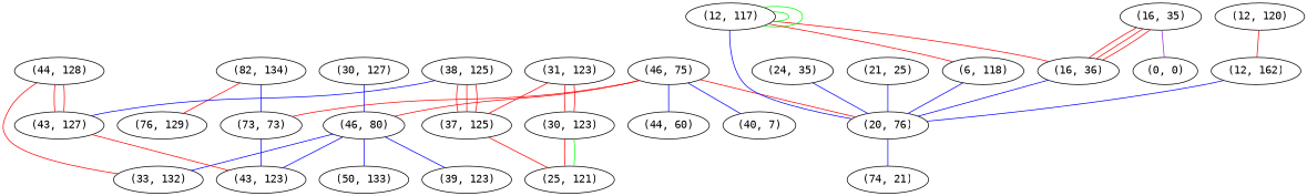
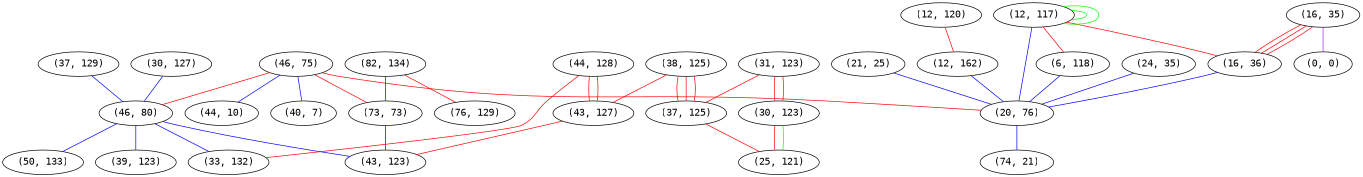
  graph {
    fontname="DejaVu Sans Mono"
    node [fontname="DejaVu Sans Mono"]
    edge [color=red fontname="DejaVu Sans Mono" weight=1]
    "(46, 75)"
    "(46, 80)"
-   "(44, 10)" [label="(44, 60)"]
+   "(44, 10)"
    "(20, 76)"
    "(73, 73)"
    "(40, 7)"
    n7 [label="(33, 132)"]
    "(50, 133)"
    "(39, 123)"
    "(43, 123)"
    n11 [label="(74, 21)"]
    "(44, 128)"
    "(43, 127)"
    "(16, 35)"
    "(16, 36)"
    "(0, 0)"
    "(12, 120)"
    "(12, 162)"
    "(12, 117)"
    "(6, 118)"
    "(31, 123)"
    "(37, 125)"
    "(30, 123)"
    "(25, 121)"
    "(82, 134)"
    "(76, 129)"
    "(38, 125)"
    "(30, 127)"
+   "(37, 129)"
    "(24, 35)"
    "(21, 25)"
    "(46, 75)" -- "(46, 80)"
    "(46, 75)" -- "(44, 10)" [color=blue weight=3]
    "(46, 75)" -- "(20, 76)"
    "(46, 75)" -- "(73, 73)"
    "(46, 75)" -- "(40, 7)" [color=blue weight=3]
    "(46, 80)" -- n7 [color=blue weight=3]
    "(46, 80)" -- "(50, 133)" [color=blue weight=3]
    "(46, 80)" -- "(39, 123)" [color=blue weight=3]
    "(46, 80)" -- "(43, 123)" [color=blue weight=3]
    "(20, 76)" -- n11 [color=blue weight=3]
    "(73, 73)" -- "(43, 123)" [color=blue weight=3]
    "(44, 128)" -- n7
    "(44, 128)" -- "(43, 127)"
    "(44, 128)" -- "(43, 127)"
    "(43, 127)" -- "(43, 123)"
    "(16, 35)" -- "(16, 36)"
    "(16, 35)" -- "(16, 36)"
    "(16, 35)" -- "(16, 36)"
    "(16, 35)" -- "(0, 0)" [color=purple weight=4]
    "(16, 36)" -- "(20, 76)" [color=blue weight=3]
    "(12, 120)" -- "(12, 162)"
    "(12, 162)" -- "(20, 76)" [color=blue weight=3]
    "(12, 117)" -- "(20, 76)" [color=blue weight=3]
    "(12, 117)" -- "(16, 36)"
    "(12, 117)" -- "(12, 117)" [color=green weight=2]
    "(12, 117)" -- "(12, 117)" [color=green weight=2]
    "(12, 117)" -- "(6, 118)"
    "(6, 118)" -- "(20, 76)" [color=blue weight=3]
    "(31, 123)" -- "(37, 125)"
    "(31, 123)" -- "(30, 123)"
    "(31, 123)" -- "(30, 123)"
    "(37, 125)" -- "(25, 121)"
    "(30, 123)" -- "(25, 121)"
    "(30, 123)" -- "(25, 121)" [color=green weight=2]
    "(82, 134)" -- "(73, 73)" [color=blue weight=3]
    "(82, 134)" -- "(76, 129)"
-   "(38, 125)" -- "(43, 127)" [color=blue]
+   "(38, 125)" -- "(43, 127)"
    "(38, 125)" -- "(37, 125)"
    "(38, 125)" -- "(37, 125)"
    "(38, 125)" -- "(37, 125)"
    "(30, 127)" -- "(46, 80)" [color=blue weight=3]
+   "(37, 129)" -- "(46, 80)" [color=blue weight=3]
    "(24, 35)" -- "(20, 76)" [color=blue weight=3]
    "(21, 25)" -- "(20, 76)" [color=blue weight=3]
  }
